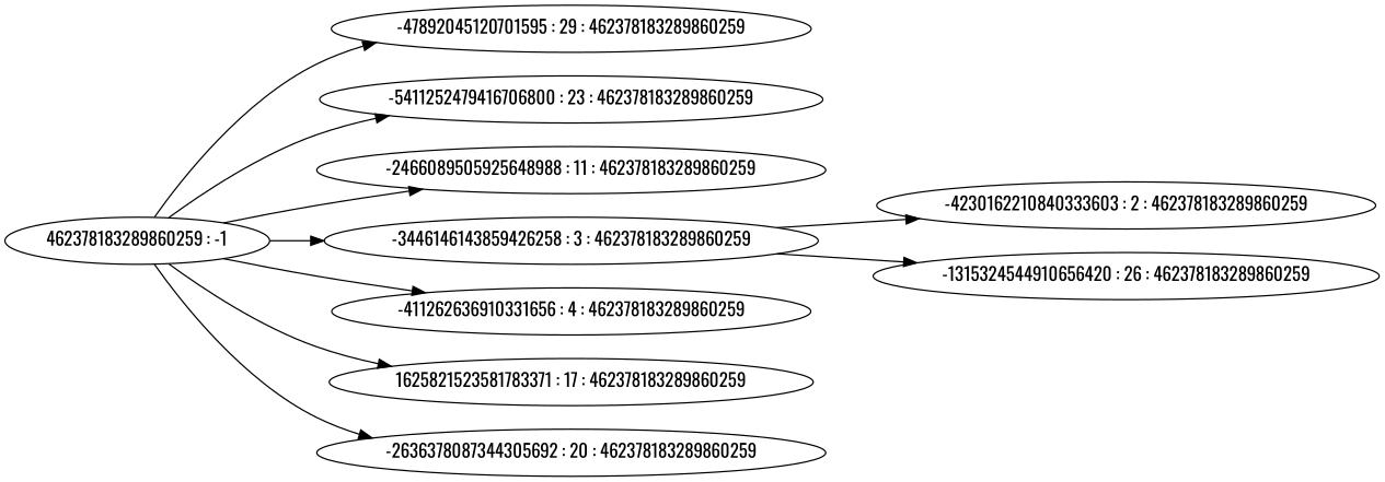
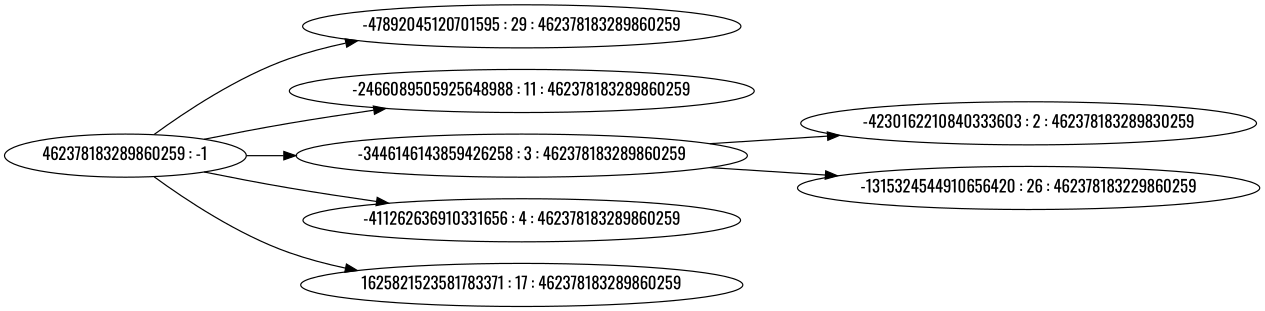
  digraph {
    fontname=Oswald
    rankdir=LR
    node [fontname=Oswald]
    edge [fontname=Oswald]
    n1 [label="462378183289860259 : -1"]
    n2 [label="-47892045120701595 : 29 : 462378183289860259"]
-   n3 [label="-5411252479416706800 : 23 : 462378183289860259"]
    n4 [label="-2466089505925648988 : 11 : 462378183289860259"]
    n5 [label="-3446146143859426258 : 3 : 462378183289860259"]
    n6 [label="-411262636910331656 : 4 : 462378183289860259"]
    n7 [label="1625821523581783371 : 17 : 462378183289860259"]
-   n8 [label="-2636378087344305692 : 20 : 462378183289860259"]
-   n9 [label="-4230162210840333603 : 2 : 462378183289860259"]
-   n10 [label="-1315324544910656420 : 26 : 462378183289860259"]
+   n9 [label="-4230162210840333603 : 2 : 462378183289830259"]
+   n10 [label="-1315324544910656420 : 26 : 462378183229860259"]
    n1 -> n2
-   n1 -> n3
    n1 -> n4
    n1 -> n5
    n1 -> n6
    n1 -> n7
-   n1 -> n8
    n5 -> n9
    n5 -> n10
  }
